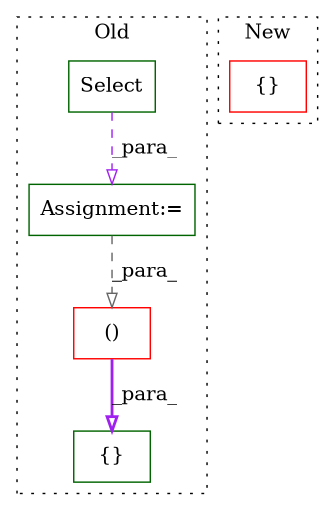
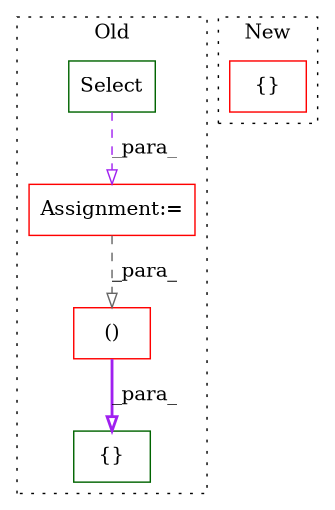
  digraph {
    node [a=4 shape=box color=darkgreen]
    edge [color=purple style=dashed arrowhead=onormal]
    n1 [a=32 l="7,1" label=Select s="8883,8908"]
    n2 [l="6,2" label="{}" s="8971,9002"]
    n3 [a=106 l=25 label="()" s=8977 color=red]
-   n4 [a=7 l=1 label="Assignment:=" s=8882]
+   n4 [a=7 l=1 label="Assignment:=" s=8882 color=red]
    n5 [l="1,1" label="{}" s="8846,8865" color=red]
    subgraph cluster_1 {
      label=Old
      style=dotted
      n1
      n2
      n3
      n4
    }
    subgraph cluster_2 {
      label=New
      style=dotted
      n5
    }
    n1 -> n4 [label=_para_]
    n3 -> n2 [label=_para_ style=bold]
    n4 -> n3 [label=_para_ color=gray40]
  }
